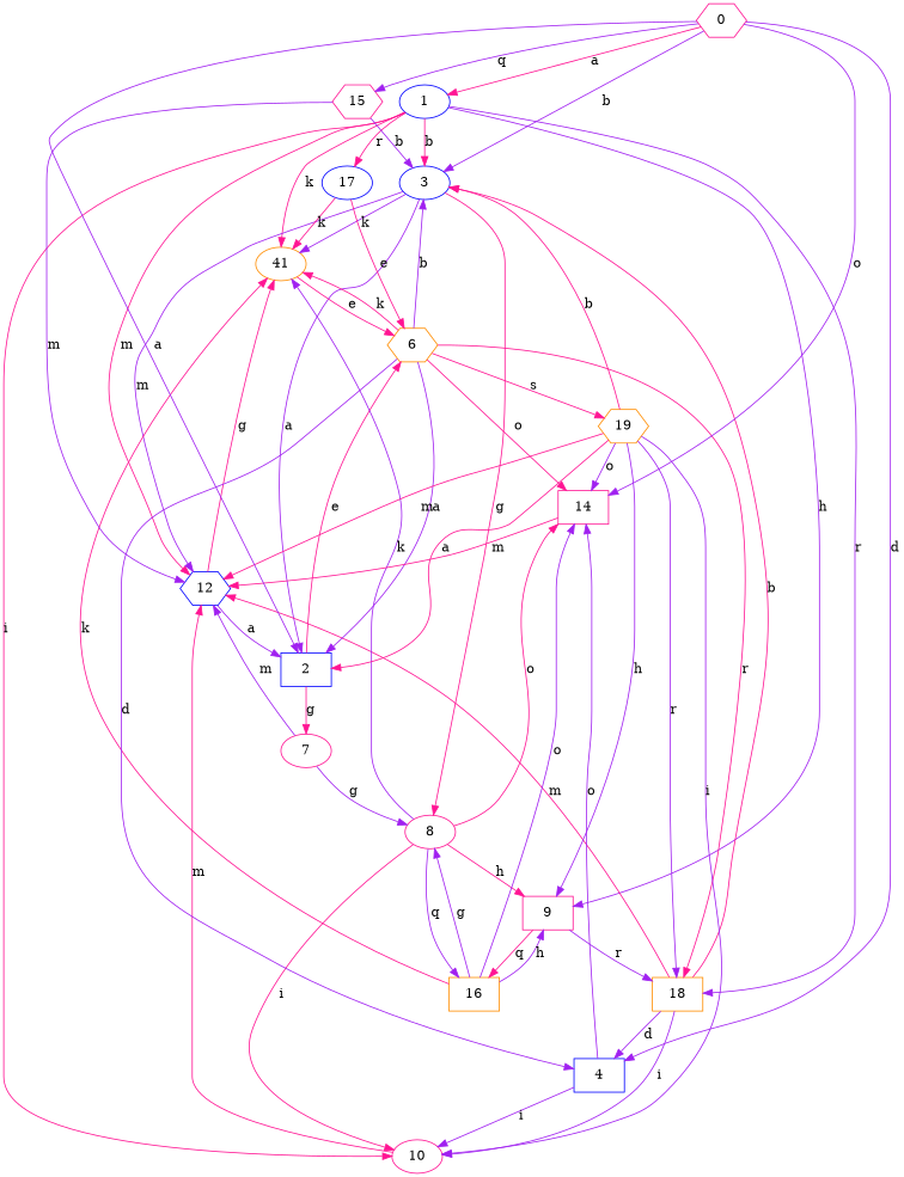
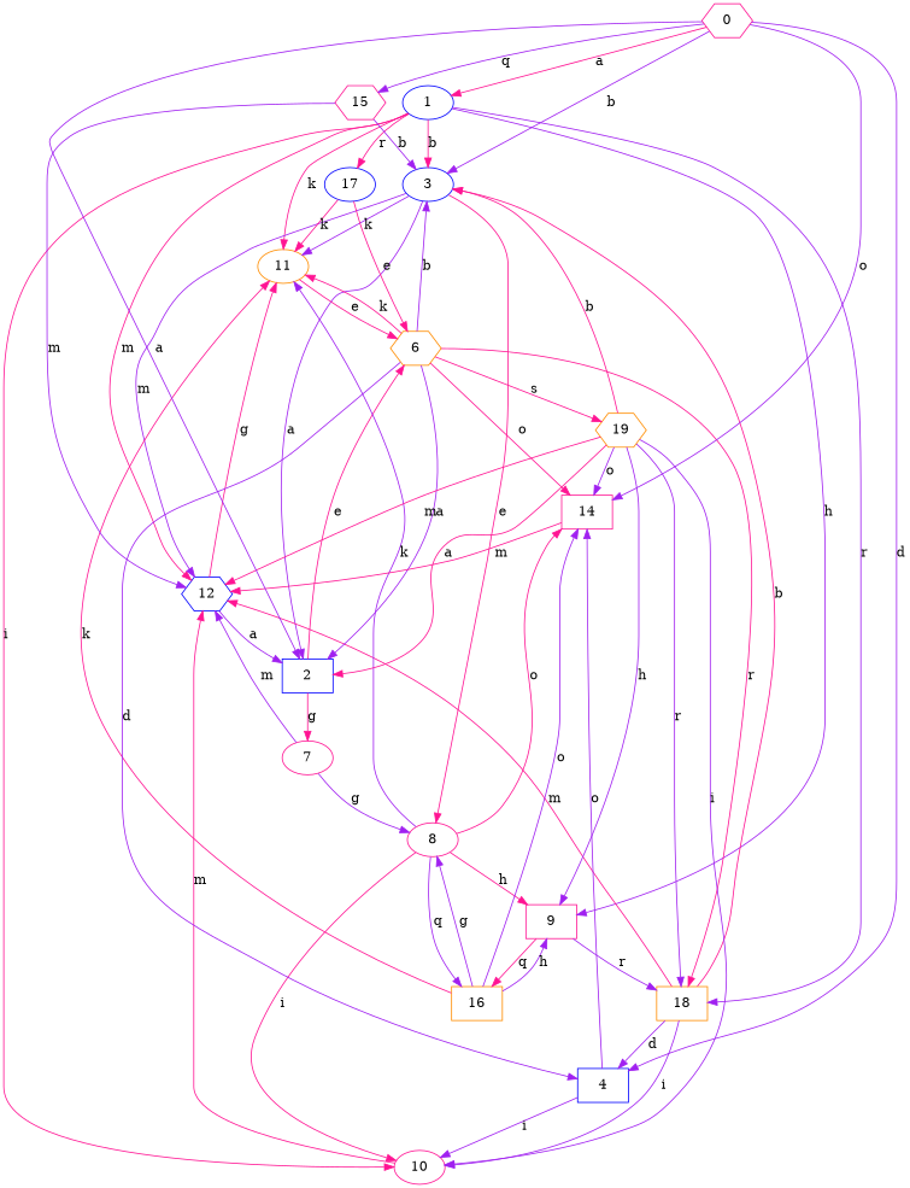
  strict digraph {
    node [color=deeppink shape=ellipse]
    edge [color=purple]
    1 [color=blue]
    3 [color=blue]
    9 [shape=box]
    10
-   11 [color=darkorange label=41]
+   11 [color=darkorange]
    12 [color=blue shape=hexagon]
    17 [color=blue]
    18 [color=darkorange shape=box]
    2 [color=blue shape=box]
    8
    16 [color=darkorange shape=box]
    6 [color=darkorange shape=hexagon]
    4 [color=blue shape=box]
    7
    14 [shape=box]
    19 [color=darkorange shape=hexagon]
    0 [shape=hexagon]
    15 [shape=hexagon]
    1 -> 3 [color=deeppink label=b]
    1 -> 9 [label=h]
    1 -> 10 [color=deeppink label=i]
    1 -> 11 [color=deeppink label=k]
    1 -> 12 [color=deeppink label=m]
    1 -> 17 [color=deeppink label=r]
    1 -> 18 [label=r]
    3 -> 11 [label=k]
    3 -> 12 [label=m]
    3 -> 2 [label=a]
-   3 -> 8 [color=deeppink label=g]
+   3 -> 8 [color=deeppink label=e]
    9 -> 18 [label=r]
    9 -> 16 [color=deeppink label=q]
    10 -> 12 [color=deeppink label=m]
    11 -> 6 [color=deeppink label=e]
    12 -> 11 [color=deeppink label=g]
    12 -> 2 [label=a]
    17 -> 11 [color=deeppink label=k]
    17 -> 6 [color=deeppink label=e]
    18 -> 3 [color=deeppink label=b]
    18 -> 10 [label=i]
    18 -> 12 [color=deeppink label=m]
    18 -> 4 [label=d]
    2 -> 6 [color=deeppink label=e]
    2 -> 7 [color=deeppink label=g]
    8 -> 9 [color=deeppink label=h]
    8 -> 10 [color=deeppink label=i]
    8 -> 11 [label=k]
    8 -> 16 [label=q]
    8 -> 14 [color=deeppink label=o]
    16 -> 9 [label=h]
    16 -> 11 [color=deeppink label=k]
    16 -> 8 [label=g]
    16 -> 14 [label=o]
    6 -> 3 [label=b]
    6 -> 11 [color=deeppink label=k]
    6 -> 18 [color=deeppink label=r]
    6 -> 2 [label=a]
    6 -> 4 [label=d]
    6 -> 14 [color=deeppink label=o]
    6 -> 19 [color=deeppink label=s]
    4 -> 10 [label=i]
    4 -> 14 [label=o]
    7 -> 12 [label=m]
    7 -> 8 [label=g]
    14 -> 12 [color=deeppink label=m]
    19 -> 3 [color=deeppink label=b]
    19 -> 9 [label=h]
    19 -> 10 [label=i]
    19 -> 12 [color=deeppink label=m]
    19 -> 18 [label=r]
    19 -> 2 [color=deeppink label=a]
    19 -> 14 [label=o]
    0 -> 1 [color=deeppink label=a]
    0 -> 3 [label=b]
    0 -> 2 [label=a]
    0 -> 4 [label=d]
    0 -> 14 [label=o]
    0 -> 15 [label=q]
    15 -> 3 [label=b]
    15 -> 12 [label=m]
  }
